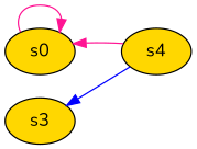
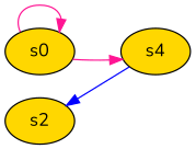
  digraph {
    fontname=Nunito
    rankdir=LR
    node [fillcolor=gold fontname=Nunito player=0 style=filled]
    edge [color=deeppink fontname=Nunito]
    s0
    n2 [label=s4 player=1]
-   s2 [label=s3]
+   s2
    s0 -> s0 [constraint="time % 2 == 0"]
-   n2 -> s0
+   s0 -> n2
    n2 -> s2 [color=blue constraint="time % 4 == 3"]
  }
